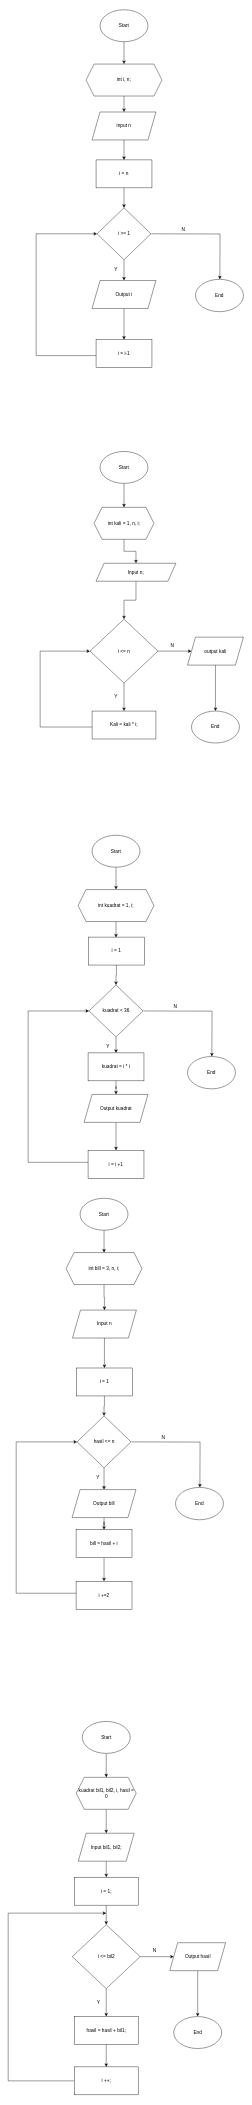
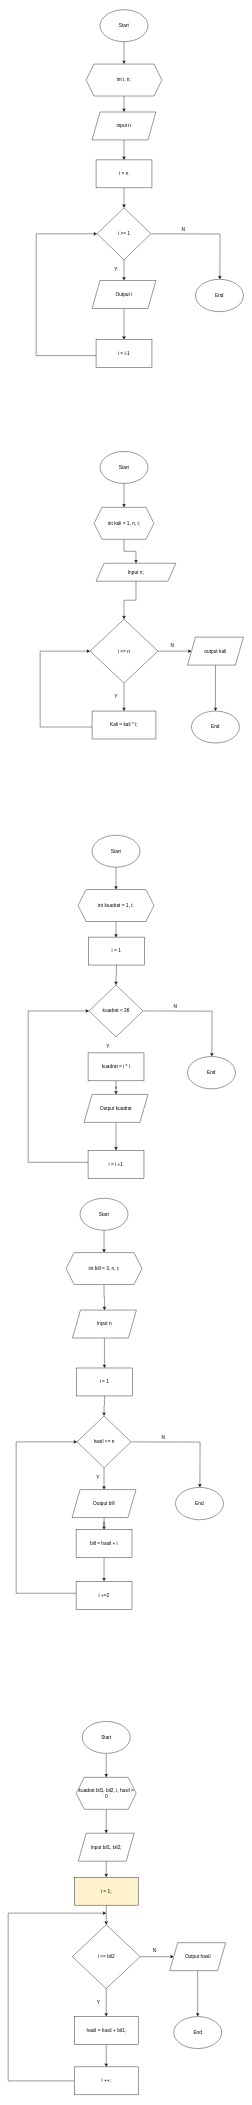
  <mxCell id="0" />
  <mxCell id="1" parent="0" />
  <mxCell id="2" style="edgeStyle=orthogonalEdgeStyle;rounded=0;orthogonalLoop=1;jettySize=auto;html=1;entryX=0.5;entryY=0;entryDx=0;entryDy=0;" edge="1" parent="1" source="3" target="5"><mxGeometry relative="1" as="geometry" /></mxCell>
  <mxCell id="3" value="Start" style="ellipse;whiteSpace=wrap;html=1;" vertex="1" parent="1"><mxGeometry x="250" y="20" width="120" height="80" as="geometry" /></mxCell>
  <mxCell id="4" style="edgeStyle=orthogonalEdgeStyle;rounded=0;orthogonalLoop=1;jettySize=auto;html=1;" edge="1" parent="1" source="5" target="7"><mxGeometry relative="1" as="geometry" /></mxCell>
  <mxCell id="5" value="int i, n;" style="shape=hexagon;perimeter=hexagonPerimeter2;whiteSpace=wrap;html=1;fixedSize=1;" vertex="1" parent="1"><mxGeometry x="215" y="156" width="190" height="80" as="geometry" /></mxCell>
  <mxCell id="6" style="edgeStyle=orthogonalEdgeStyle;rounded=0;orthogonalLoop=1;jettySize=auto;html=1;entryX=0.5;entryY=0;entryDx=0;entryDy=0;" edge="1" parent="1" source="7" target="9"><mxGeometry relative="1" as="geometry" /></mxCell>
  <mxCell id="7" value="input n" style="shape=parallelogram;perimeter=parallelogramPerimeter;whiteSpace=wrap;html=1;fixedSize=1;" vertex="1" parent="1"><mxGeometry x="230" y="276" width="160" height="70" as="geometry" /></mxCell>
  <mxCell id="8" style="edgeStyle=orthogonalEdgeStyle;rounded=0;orthogonalLoop=1;jettySize=auto;html=1;entryX=0.5;entryY=0;entryDx=0;entryDy=0;" edge="1" parent="1" source="9" target="12"><mxGeometry relative="1" as="geometry" /></mxCell>
  <mxCell id="9" value="i = n" style="rounded=0;whiteSpace=wrap;html=1;" vertex="1" parent="1"><mxGeometry x="240" y="396" width="140" height="70" as="geometry" /></mxCell>
  <mxCell id="10" style="edgeStyle=orthogonalEdgeStyle;rounded=0;orthogonalLoop=1;jettySize=auto;html=1;exitX=0.5;exitY=1;exitDx=0;exitDy=0;entryX=0.5;entryY=0;entryDx=0;entryDy=0;" edge="1" parent="1" source="12" target="14"><mxGeometry relative="1" as="geometry" /></mxCell>
  <mxCell id="11" style="edgeStyle=orthogonalEdgeStyle;rounded=0;orthogonalLoop=1;jettySize=auto;html=1;entryX=0.5;entryY=0;entryDx=0;entryDy=0;" edge="1" parent="1"><mxGeometry relative="1" as="geometry"><mxPoint x="550" y="695" as="targetPoint" /><mxPoint x="378.5" y="581" as="sourcePoint" /></mxGeometry></mxCell>
  <mxCell id="12" value="i &amp;gt;= 1" style="rhombus;whiteSpace=wrap;html=1;" vertex="1" parent="1"><mxGeometry x="242.5" y="516" width="135" height="130" as="geometry" /></mxCell>
  <mxCell id="13" style="edgeStyle=orthogonalEdgeStyle;rounded=0;orthogonalLoop=1;jettySize=auto;html=1;entryX=0.5;entryY=0;entryDx=0;entryDy=0;" edge="1" parent="1" source="14" target="16"><mxGeometry relative="1" as="geometry" /></mxCell>
  <mxCell id="14" value="Output i" style="shape=parallelogram;perimeter=parallelogramPerimeter;whiteSpace=wrap;html=1;fixedSize=1;" vertex="1" parent="1"><mxGeometry x="230" y="698" width="160" height="70" as="geometry" /></mxCell>
  <mxCell id="15" style="edgeStyle=orthogonalEdgeStyle;rounded=0;orthogonalLoop=1;jettySize=auto;html=1;entryX=0;entryY=0.5;entryDx=0;entryDy=0;" edge="1" parent="1" source="16" target="12"><mxGeometry relative="1" as="geometry"><Array as="points"><mxPoint x="90" y="886" /><mxPoint x="90" y="581" /></Array></mxGeometry></mxCell>
  <mxCell id="16" value="i = i-1" style="rounded=0;whiteSpace=wrap;html=1;" vertex="1" parent="1"><mxGeometry x="240" y="846" width="140" height="70" as="geometry" /></mxCell>
  <mxCell id="17" value="End" style="ellipse;whiteSpace=wrap;html=1;" vertex="1" parent="1"><mxGeometry x="489" y="695" width="120" height="81" as="geometry" /></mxCell>
  <mxCell id="18" style="edgeStyle=orthogonalEdgeStyle;rounded=0;orthogonalLoop=1;jettySize=auto;html=1;entryX=0.5;entryY=0;entryDx=0;entryDy=0;" edge="1" parent="1" source="19" target="21"><mxGeometry relative="1" as="geometry" /></mxCell>
  <mxCell id="19" value="Start" style="ellipse;whiteSpace=wrap;html=1;" vertex="1" parent="1"><mxGeometry x="250" y="1126" width="120" height="80" as="geometry" /></mxCell>
  <mxCell id="20" style="edgeStyle=orthogonalEdgeStyle;rounded=0;orthogonalLoop=1;jettySize=auto;html=1;entryX=0.5;entryY=0;entryDx=0;entryDy=0;" edge="1" parent="1" source="21" target="23"><mxGeometry relative="1" as="geometry" /></mxCell>
  <mxCell id="21" value="int kali = 1, n, i;" style="shape=hexagon;perimeter=hexagonPerimeter2;whiteSpace=wrap;html=1;fixedSize=1;" vertex="1" parent="1"><mxGeometry x="235" y="1266" width="150" height="80" as="geometry" /></mxCell>
  <mxCell id="22" style="edgeStyle=orthogonalEdgeStyle;rounded=0;orthogonalLoop=1;jettySize=auto;html=1;entryX=0.5;entryY=0;entryDx=0;entryDy=0;" edge="1" parent="1" source="23" target="26"><mxGeometry relative="1" as="geometry" /></mxCell>
  <mxCell id="23" value="Input n;" style="shape=parallelogram;perimeter=parallelogramPerimeter;whiteSpace=wrap;html=1;fixedSize=1;" vertex="1" parent="1"><mxGeometry x="240" y="1406" width="200" height="45" as="geometry" /></mxCell>
  <mxCell id="24" style="edgeStyle=orthogonalEdgeStyle;rounded=0;orthogonalLoop=1;jettySize=auto;html=1;entryX=0.5;entryY=0;entryDx=0;entryDy=0;" edge="1" parent="1" source="26" target="28"><mxGeometry relative="1" as="geometry" /></mxCell>
  <mxCell id="25" style="edgeStyle=orthogonalEdgeStyle;rounded=0;orthogonalLoop=1;jettySize=auto;html=1;entryX=0;entryY=0.5;entryDx=0;entryDy=0;" edge="1" parent="1" source="26" target="30"><mxGeometry relative="1" as="geometry" /></mxCell>
  <mxCell id="26" value="i &amp;lt;= n" style="rhombus;whiteSpace=wrap;html=1;" vertex="1" parent="1"><mxGeometry x="225" y="1546" width="170" height="160" as="geometry" /></mxCell>
  <mxCell id="27" style="edgeStyle=orthogonalEdgeStyle;rounded=0;orthogonalLoop=1;jettySize=auto;html=1;entryX=0;entryY=0.5;entryDx=0;entryDy=0;" edge="1" parent="1" source="28" target="26"><mxGeometry relative="1" as="geometry"><Array as="points"><mxPoint x="100" y="1816" /><mxPoint x="100" y="1626" /></Array></mxGeometry></mxCell>
  <mxCell id="28" value="Kali = kali * i;" style="rounded=0;whiteSpace=wrap;html=1;" vertex="1" parent="1"><mxGeometry x="230" y="1776" width="160" height="70" as="geometry" /></mxCell>
  <mxCell id="29" style="edgeStyle=orthogonalEdgeStyle;rounded=0;orthogonalLoop=1;jettySize=auto;html=1;entryX=0.5;entryY=0;entryDx=0;entryDy=0;" edge="1" parent="1" source="30" target="31"><mxGeometry relative="1" as="geometry" /></mxCell>
  <mxCell id="30" value="output kali" style="shape=parallelogram;perimeter=parallelogramPerimeter;whiteSpace=wrap;html=1;fixedSize=1;" vertex="1" parent="1"><mxGeometry x="469" y="1591" width="140" height="70" as="geometry" /></mxCell>
  <mxCell id="31" value="End" style="ellipse;whiteSpace=wrap;html=1;" vertex="1" parent="1"><mxGeometry x="479" y="1776" width="120" height="80" as="geometry" /></mxCell>
  <mxCell id="32" value="N" style="text;html=1;align=center;verticalAlign=middle;whiteSpace=wrap;rounded=0;" vertex="1" parent="1"><mxGeometry x="401" y="1596" width="60" height="30" as="geometry" /></mxCell>
  <mxCell id="33" value="Y" style="text;html=1;align=center;verticalAlign=middle;whiteSpace=wrap;rounded=0;" vertex="1" parent="1"><mxGeometry x="260" y="1725" width="60" height="30" as="geometry" /></mxCell>
  <mxCell id="34" value="N" style="text;html=1;align=center;verticalAlign=middle;whiteSpace=wrap;rounded=0;" vertex="1" parent="1"><mxGeometry x="429" width="60" height="30" as="geometry" y="556" /></mxCell>
  <mxCell id="35" value="Y" style="text;html=1;align=center;verticalAlign=middle;whiteSpace=wrap;rounded=0;" vertex="1" parent="1"><mxGeometry x="260" y="656" width="60" height="30" as="geometry" /></mxCell>
  <mxCell id="36" style="edgeStyle=orthogonalEdgeStyle;rounded=0;orthogonalLoop=1;jettySize=auto;html=1;entryX=0.5;entryY=0;entryDx=0;entryDy=0;" edge="1" parent="1" source="37" target="39"><mxGeometry relative="1" as="geometry" /></mxCell>
  <mxCell id="37" value="Start" style="ellipse;whiteSpace=wrap;html=1;" vertex="1" parent="1"><mxGeometry x="230" y="2087" width="120" height="80" as="geometry" /></mxCell>
  <mxCell id="38" style="edgeStyle=orthogonalEdgeStyle;rounded=0;orthogonalLoop=1;jettySize=auto;html=1;" edge="1" parent="1" source="39"><mxGeometry relative="1" as="geometry"><mxPoint x="290" y="2343" as="targetPoint" /></mxGeometry></mxCell>
  <mxCell id="39" value="int kuadrat = 1, i;" style="shape=hexagon;perimeter=hexagonPerimeter2;whiteSpace=wrap;html=1;fixedSize=1;" vertex="1" parent="1"><mxGeometry x="195" y="2223" width="190" height="80" as="geometry" /></mxCell>
  <mxCell id="40" style="edgeStyle=orthogonalEdgeStyle;rounded=0;orthogonalLoop=1;jettySize=auto;html=1;entryX=0.5;entryY=0;entryDx=0;entryDy=0;" edge="1" parent="1" source="41" target="44"><mxGeometry relative="1" as="geometry" /></mxCell>
  <mxCell id="41" value="i = 1" style="rounded=0;whiteSpace=wrap;html=1;" vertex="1" parent="1"><mxGeometry x="221" y="2342" width="140" height="70" as="geometry" /></mxCell>
  <mxCell id="42" style="edgeStyle=orthogonalEdgeStyle;rounded=0;orthogonalLoop=1;jettySize=auto;html=1;entryX=0.5;entryY=0;entryDx=0;entryDy=0;" edge="1" parent="1"><mxGeometry relative="1" as="geometry"><mxPoint x="530" y="2641" as="targetPoint" /><mxPoint x="358.5" y="2527" as="sourcePoint" /></mxGeometry></mxCell>
- <mxCell id="43" style="edgeStyle=orthogonalEdgeStyle;rounded=0;orthogonalLoop=1;jettySize=auto;html=1;exitX=0.5;exitY=1;exitDx=0;exitDy=0;entryX=0.5;entryY=0;entryDx=0;entryDy=0;" edge="1" parent="1" source="44" target="53"><mxGeometry relative="1" as="geometry" /></mxCell>
  <mxCell id="44" value="kuadrat &amp;lt; 36" style="rhombus;whiteSpace=wrap;html=1;" vertex="1" parent="1"><mxGeometry x="222.5" y="2462" width="135" height="130" as="geometry" /></mxCell>
  <mxCell id="45" style="edgeStyle=orthogonalEdgeStyle;rounded=0;orthogonalLoop=1;jettySize=auto;html=1;entryX=0.5;entryY=0;entryDx=0;entryDy=0;" edge="1" parent="1" source="46" target="48"><mxGeometry relative="1" as="geometry" /></mxCell>
  <mxCell id="46" value="Output kuadrat" style="shape=parallelogram;perimeter=parallelogramPerimeter;whiteSpace=wrap;html=1;fixedSize=1;" vertex="1" parent="1"><mxGeometry x="210" y="2736" width="160" height="70" as="geometry" /></mxCell>
  <mxCell id="47" style="edgeStyle=orthogonalEdgeStyle;rounded=0;orthogonalLoop=1;jettySize=auto;html=1;entryX=0;entryY=0.5;entryDx=0;entryDy=0;" edge="1" parent="1" source="48" target="44"><mxGeometry relative="1" as="geometry"><Array as="points"><mxPoint x="70" y="2906" /><mxPoint x="70" y="2527" /></Array></mxGeometry></mxCell>
  <mxCell id="48" value="i = i +1" style="rounded=0;whiteSpace=wrap;html=1;" vertex="1" parent="1"><mxGeometry x="220" y="2876" width="140" height="70" as="geometry" /></mxCell>
  <mxCell id="49" value="End" style="ellipse;whiteSpace=wrap;html=1;" vertex="1" parent="1"><mxGeometry x="469" y="2641" width="120" height="81" as="geometry" /></mxCell>
  <mxCell id="50" value="N" style="text;html=1;align=center;verticalAlign=middle;whiteSpace=wrap;rounded=0;" vertex="1" parent="1"><mxGeometry x="409" y="2502" width="60" height="30" as="geometry" /></mxCell>
  <mxCell id="51" value="Y" style="text;html=1;align=center;verticalAlign=middle;whiteSpace=wrap;rounded=0;" vertex="1" parent="1"><mxGeometry x="240" y="2602" width="60" height="30" as="geometry" /></mxCell>
  <mxCell id="52" style="edgeStyle=orthogonalEdgeStyle;rounded=0;orthogonalLoop=1;jettySize=auto;html=1;entryX=0.5;entryY=0;entryDx=0;entryDy=0;" edge="1" parent="1" source="53" target="46"><mxGeometry relative="1" as="geometry" /></mxCell>
  <mxCell id="53" value="kuadrat = i * i" style="rounded=0;whiteSpace=wrap;html=1;" vertex="1" parent="1"><mxGeometry x="220" y="2632" width="140" height="70" as="geometry" /></mxCell>
  <mxCell id="54" style="edgeStyle=orthogonalEdgeStyle;rounded=0;orthogonalLoop=1;jettySize=auto;html=1;entryX=0.5;entryY=0;entryDx=0;entryDy=0;" edge="1" source="55" target="57" parent="1"><mxGeometry relative="1" as="geometry" /></mxCell>
  <mxCell id="55" value="Start" style="ellipse;whiteSpace=wrap;html=1;" vertex="1" parent="1"><mxGeometry x="200" y="2996" width="120" height="80" as="geometry" /></mxCell>
  <mxCell id="56" style="edgeStyle=orthogonalEdgeStyle;rounded=0;orthogonalLoop=1;jettySize=auto;html=1;entryX=0.5;entryY=0;entryDx=0;entryDy=0;" edge="1" parent="1" source="57" target="73"><mxGeometry relative="1" as="geometry" /></mxCell>
  <mxCell id="57" value="int bill = 3, n, i;" style="shape=hexagon;perimeter=hexagonPerimeter2;whiteSpace=wrap;html=1;fixedSize=1;" vertex="1" parent="1"><mxGeometry x="165" y="3132" width="190" height="80" as="geometry" /></mxCell>
  <mxCell id="58" style="edgeStyle=orthogonalEdgeStyle;rounded=0;orthogonalLoop=1;jettySize=auto;html=1;entryX=0.5;entryY=0;entryDx=0;entryDy=0;" edge="1" source="59" target="62" parent="1"><mxGeometry relative="1" as="geometry" /></mxCell>
  <mxCell id="59" value="i = 1" style="rounded=0;whiteSpace=wrap;html=1;" vertex="1" parent="1"><mxGeometry x="191" y="3421" width="140" height="70" as="geometry" /></mxCell>
  <mxCell id="60" style="edgeStyle=orthogonalEdgeStyle;rounded=0;orthogonalLoop=1;jettySize=auto;html=1;entryX=0.5;entryY=0;entryDx=0;entryDy=0;" edge="1" parent="1"><mxGeometry relative="1" as="geometry"><mxPoint x="500" y="3720" as="targetPoint" /><mxPoint x="328.5" y="3606" as="sourcePoint" /></mxGeometry></mxCell>
  <mxCell id="61" style="edgeStyle=orthogonalEdgeStyle;rounded=0;orthogonalLoop=1;jettySize=auto;html=1;" edge="1" parent="1" source="62" target="64"><mxGeometry relative="1" as="geometry" /></mxCell>
  <mxCell id="62" value="hasil &amp;lt;= n" style="rhombus;whiteSpace=wrap;html=1;" vertex="1" parent="1"><mxGeometry x="192.5" y="3541" width="135" height="130" as="geometry" /></mxCell>
  <mxCell id="63" style="edgeStyle=orthogonalEdgeStyle;rounded=0;orthogonalLoop=1;jettySize=auto;html=1;" edge="1" parent="1" source="64" target="71"><mxGeometry relative="1" as="geometry" /></mxCell>
  <mxCell id="64" value="Output bill" style="shape=parallelogram;perimeter=parallelogramPerimeter;whiteSpace=wrap;html=1;fixedSize=1;" vertex="1" parent="1"><mxGeometry x="180" y="3725.5" width="160" height="70" as="geometry" /></mxCell>
  <mxCell id="65" style="edgeStyle=orthogonalEdgeStyle;rounded=0;orthogonalLoop=1;jettySize=auto;html=1;entryX=0;entryY=0.5;entryDx=0;entryDy=0;" edge="1" source="66" target="62" parent="1"><mxGeometry relative="1" as="geometry"><Array as="points"><mxPoint x="40" y="3985" /><mxPoint x="40" y="3606" /></Array></mxGeometry></mxCell>
  <mxCell id="66" value="i +=2" style="rounded=0;whiteSpace=wrap;html=1;" vertex="1" parent="1"><mxGeometry x="190" y="3955" width="140" height="70" as="geometry" /></mxCell>
  <mxCell id="67" value="End" style="ellipse;whiteSpace=wrap;html=1;" vertex="1" parent="1"><mxGeometry x="439" y="3720" width="120" height="81" as="geometry" /></mxCell>
  <mxCell id="68" value="N" style="text;html=1;align=center;verticalAlign=middle;whiteSpace=wrap;rounded=0;" vertex="1" parent="1"><mxGeometry x="379" y="3581" width="60" height="30" as="geometry" /></mxCell>
  <mxCell id="69" value="Y" style="text;html=1;align=center;verticalAlign=middle;whiteSpace=wrap;rounded=0;" vertex="1" parent="1"><mxGeometry x="215" y="3681" width="60" height="30" as="geometry" /></mxCell>
  <mxCell id="70" style="edgeStyle=orthogonalEdgeStyle;rounded=0;orthogonalLoop=1;jettySize=auto;html=1;entryX=0.5;entryY=0;entryDx=0;entryDy=0;" edge="1" parent="1" source="71" target="66"><mxGeometry relative="1" as="geometry" /></mxCell>
  <mxCell id="71" value="bill = hasil + i" style="rounded=0;whiteSpace=wrap;html=1;" vertex="1" parent="1"><mxGeometry x="190" y="3826" width="140" height="70" as="geometry" /></mxCell>
  <mxCell id="72" style="edgeStyle=orthogonalEdgeStyle;rounded=0;orthogonalLoop=1;jettySize=auto;html=1;" edge="1" parent="1" source="73" target="59"><mxGeometry relative="1" as="geometry" /></mxCell>
  <mxCell id="73" value="Input n" style="shape=parallelogram;perimeter=parallelogramPerimeter;whiteSpace=wrap;html=1;fixedSize=1;" vertex="1" parent="1"><mxGeometry x="181" y="3276" width="160" height="70" as="geometry" /></mxCell>
  <mxCell id="74" style="edgeStyle=orthogonalEdgeStyle;rounded=0;orthogonalLoop=1;jettySize=auto;html=1;entryX=0.5;entryY=0;entryDx=0;entryDy=0;" edge="1" parent="1" source="75" target="77"><mxGeometry relative="1" as="geometry" /></mxCell>
  <mxCell id="75" value="Start" style="ellipse;whiteSpace=wrap;html=1;" vertex="1" parent="1"><mxGeometry x="205.5" y="4306" width="120" height="80" as="geometry" /></mxCell>
  <mxCell id="76" style="edgeStyle=orthogonalEdgeStyle;rounded=0;orthogonalLoop=1;jettySize=auto;html=1;entryX=0.5;entryY=0;entryDx=0;entryDy=0;" edge="1" parent="1" source="77" target="79"><mxGeometry relative="1" as="geometry" /></mxCell>
  <mxCell id="77" value="kuadrat bil1, bil2, i, hasil = 0" style="shape=hexagon;perimeter=hexagonPerimeter2;whiteSpace=wrap;html=1;fixedSize=1;" vertex="1" parent="1"><mxGeometry x="190.5" y="4446" width="150" height="80" as="geometry" /></mxCell>
  <mxCell id="78" style="edgeStyle=orthogonalEdgeStyle;rounded=0;orthogonalLoop=1;jettySize=auto;html=1;entryX=0.5;entryY=0;entryDx=0;entryDy=0;" edge="1" parent="1" source="79" target="91"><mxGeometry relative="1" as="geometry" /></mxCell>
  <mxCell id="79" value="Input bil1, bil2;" style="shape=parallelogram;perimeter=parallelogramPerimeter;whiteSpace=wrap;html=1;fixedSize=1;" vertex="1" parent="1"><mxGeometry x="195.5" y="4586" width="140" height="70" as="geometry" /></mxCell>
  <mxCell id="80" style="edgeStyle=orthogonalEdgeStyle;rounded=0;orthogonalLoop=1;jettySize=auto;html=1;entryX=0.5;entryY=0;entryDx=0;entryDy=0;" edge="1" parent="1" source="82" target="84"><mxGeometry relative="1" as="geometry" /></mxCell>
  <mxCell id="81" style="edgeStyle=orthogonalEdgeStyle;rounded=0;orthogonalLoop=1;jettySize=auto;html=1;entryX=0;entryY=0.5;entryDx=0;entryDy=0;" edge="1" parent="1" source="82" target="86"><mxGeometry relative="1" as="geometry" /></mxCell>
  <mxCell id="82" value="i &amp;lt;= bil2" style="rhombus;whiteSpace=wrap;html=1;" vertex="1" parent="1"><mxGeometry x="180.5" y="4815" width="170" height="160" as="geometry" /></mxCell>
  <mxCell id="83" style="edgeStyle=orthogonalEdgeStyle;rounded=0;orthogonalLoop=1;jettySize=auto;html=1;entryX=0.5;entryY=0;entryDx=0;entryDy=0;" edge="1" parent="1" source="84" target="93"><mxGeometry relative="1" as="geometry" /></mxCell>
  <mxCell id="84" value="hasil = hasil + bil1;" style="rounded=0;whiteSpace=wrap;html=1;" vertex="1" parent="1"><mxGeometry x="185.5" y="5045" width="160" height="70" as="geometry" /></mxCell>
  <mxCell id="85" style="edgeStyle=orthogonalEdgeStyle;rounded=0;orthogonalLoop=1;jettySize=auto;html=1;entryX=0.5;entryY=0;entryDx=0;entryDy=0;" edge="1" parent="1" source="86" target="87"><mxGeometry relative="1" as="geometry" /></mxCell>
  <mxCell id="86" value="Output hasil" style="shape=parallelogram;perimeter=parallelogramPerimeter;whiteSpace=wrap;html=1;fixedSize=1;" vertex="1" parent="1"><mxGeometry x="424.5" y="4860" width="140" height="70" as="geometry" /></mxCell>
  <mxCell id="87" value="End" style="ellipse;whiteSpace=wrap;html=1;" vertex="1" parent="1"><mxGeometry x="434.5" y="5045" width="120" height="80" as="geometry" /></mxCell>
  <mxCell id="88" value="N" style="text;html=1;align=center;verticalAlign=middle;whiteSpace=wrap;rounded=0;" vertex="1" parent="1"><mxGeometry x="356.5" y="4865" width="60" height="30" as="geometry" /></mxCell>
  <mxCell id="89" value="Y" style="text;html=1;align=center;verticalAlign=middle;whiteSpace=wrap;rounded=0;" vertex="1" parent="1"><mxGeometry x="215.5" y="4994" width="60" height="30" as="geometry" /></mxCell>
  <mxCell id="90" style="edgeStyle=orthogonalEdgeStyle;rounded=0;orthogonalLoop=1;jettySize=auto;html=1;entryX=0.5;entryY=0;entryDx=0;entryDy=0;" edge="1" parent="1" source="91" target="82"><mxGeometry relative="1" as="geometry" /></mxCell>
- <mxCell id="91" value="i = 1;" style="rounded=0;whiteSpace=wrap;html=1;" vertex="1" parent="1"><mxGeometry x="185.5" y="4696" width="160" height="70" as="geometry" /></mxCell>
+ <mxCell id="91" value="i = 1;" style="rounded=0;whiteSpace=wrap;html=1;fillColor=#fff2cc;" vertex="1" parent="1"><mxGeometry x="185.5" y="4696" width="160" height="70" as="geometry" /></mxCell>
  <mxCell id="92" style="edgeStyle=orthogonalEdgeStyle;rounded=0;orthogonalLoop=1;jettySize=auto;html=1;" edge="1" parent="1" source="93"><mxGeometry relative="1" as="geometry"><mxPoint x="265.5" y="4786" as="targetPoint" /><Array as="points"><mxPoint x="20" y="5206" /><mxPoint x="20" y="4786" /></Array></mxGeometry></mxCell>
  <mxCell id="93" value="i ++;" style="rounded=0;whiteSpace=wrap;html=1;" vertex="1" parent="1"><mxGeometry x="185.5" y="5171" width="160" height="70" as="geometry" /></mxCell>
